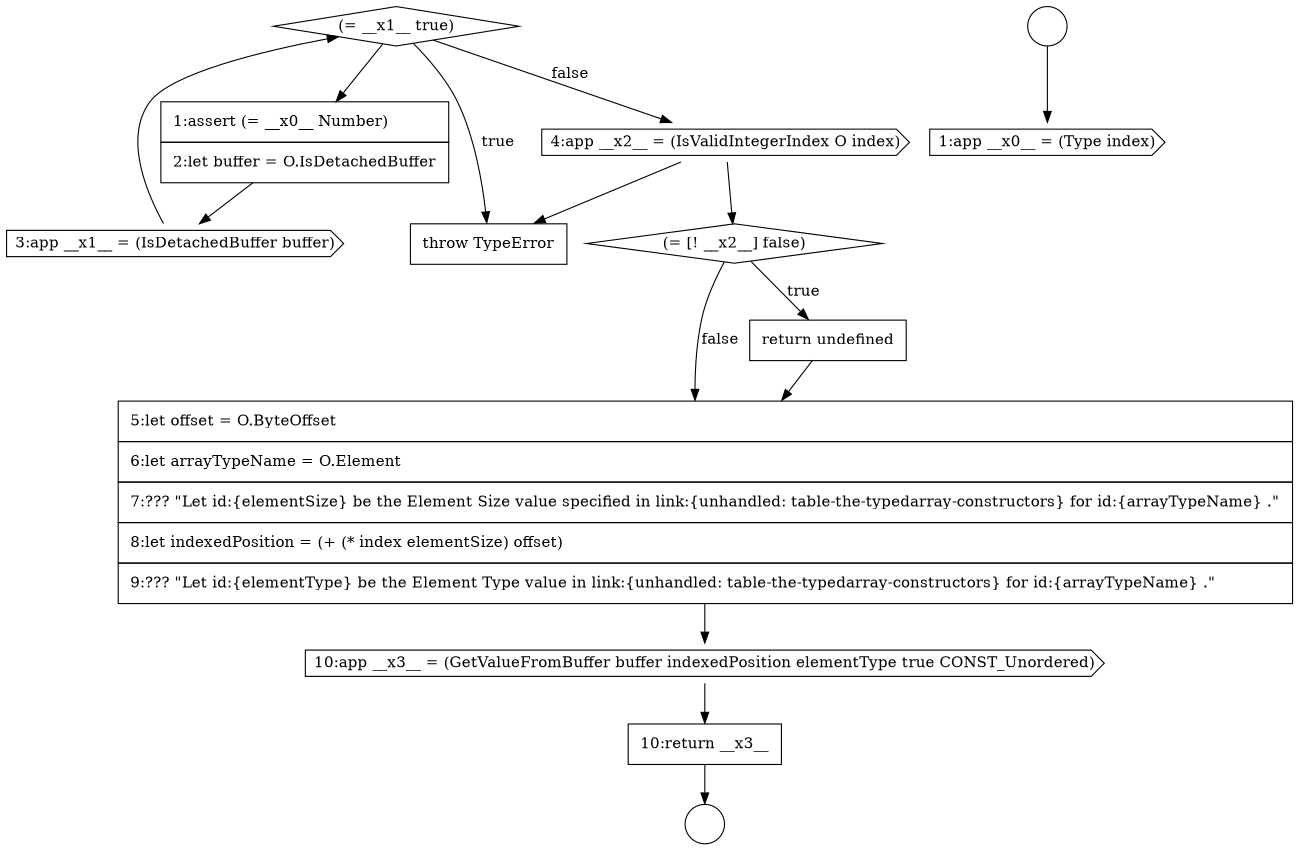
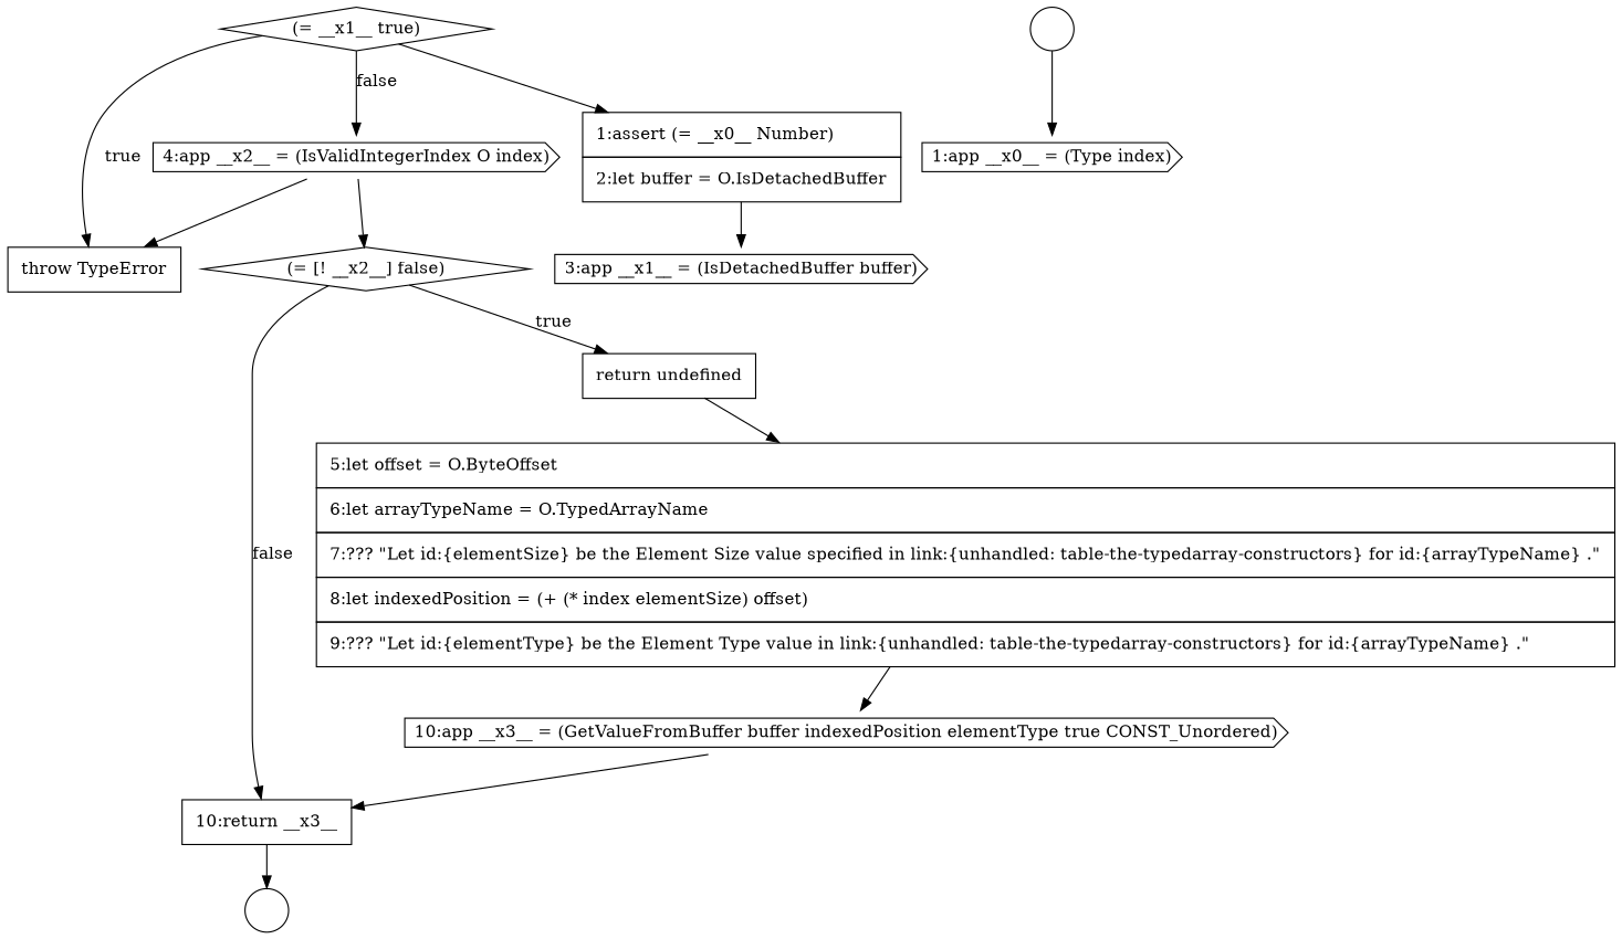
  digraph {
    node [color=black fillcolor=white shape=none style=filled]
    edge [color=black]
-   n1 [label=<<font color="black">     <table border="0" cellborder="1" cellspacing="0" cellpadding="10">       <tr><td align="left">5:let offset = O.ByteOffset</td></tr>       <tr><td align="left">6:let arrayTypeName = O.Element</td></tr>       <tr><td align="left">7:??? &quot;Let id:{elementSize} be the Element Size value specified in link:{unhandled: table-the-typedarray-constructors} for id:{arrayTypeName} .&quot;</td></tr>       <tr><td align="left">8:let indexedPosition = (+ (* index elementSize) offset)</td></tr>       <tr><td align="left">9:??? &quot;Let id:{elementType} be the Element Type value in link:{unhandled: table-the-typedarray-constructors} for id:{arrayTypeName} .&quot;</td></tr>     </table>   </font>> margin=0]
+   n1 [label=<<font color="black">     <table border="0" cellborder="1" cellspacing="0" cellpadding="10">       <tr><td align="left">5:let offset = O.ByteOffset</td></tr>       <tr><td align="left">6:let arrayTypeName = O.TypedArrayName</td></tr>       <tr><td align="left">7:??? &quot;Let id:{elementSize} be the Element Size value specified in link:{unhandled: table-the-typedarray-constructors} for id:{arrayTypeName} .&quot;</td></tr>       <tr><td align="left">8:let indexedPosition = (+ (* index elementSize) offset)</td></tr>       <tr><td align="left">9:??? &quot;Let id:{elementType} be the Element Type value in link:{unhandled: table-the-typedarray-constructors} for id:{arrayTypeName} .&quot;</td></tr>     </table>   </font>> margin=0]
    n2 [label=<<font color="black">10:app __x3__ = (GetValueFromBuffer buffer indexedPosition elementType true CONST_Unordered)</font>> shape=cds]
    n3 [label=<<font color="black">     <table border="0" cellborder="1" cellspacing="0" cellpadding="10">       <tr><td align="left">10:return __x3__</td></tr>     </table>   </font>> margin=0]
    n4 [label=<<font color="black">     <table border="0" cellborder="1" cellspacing="0" cellpadding="10">       <tr><td align="left">throw TypeError</td></tr>     </table>   </font>> margin=0]
    n5 [label=<<font color="black">4:app __x2__ = (IsValidIntegerIndex O index)</font>> shape=cds]
    n6 [label=<<font color="black">(= [! __x2__] false)</font>> shape=diamond]
    n7 [label=<<font color="black">     <table border="0" cellborder="1" cellspacing="0" cellpadding="10">       <tr><td align="left">1:assert (= __x0__ Number)</td></tr>       <tr><td align="left">2:let buffer = O.IsDetachedBuffer</td></tr>     </table>   </font>> margin=0]
    n8 [label=<<font color="black">3:app __x1__ = (IsDetachedBuffer buffer)</font>> shape=cds]
    n9 [label=<<font color="black">(= __x1__ true)</font>> shape=diamond]
    n10 [label=<<font color="black">     <table border="0" cellborder="1" cellspacing="0" cellpadding="10">       <tr><td align="left">return undefined</td></tr>     </table>   </font>> margin=0]
    n11 [label=" " shape=circle]
    n12 [label=" " shape=circle]
    n13 [label=<<font color="black">1:app __x0__ = (Type index)</font>> shape=cds]
    n1 -> n2
    n2 -> n3
    n3 -> n11
    n5 -> n4
    n5 -> n6
-   n6 -> n1 [label=<<font color="black">false</font>>]
+   n6 -> n3 [label=<<font color="black">false</font>>]
    n6 -> n10 [label=<<font color="black">true</font>>]
    n7 -> n8
-   n8 -> n9
    n9 -> n4 [label=<<font color="black">true</font>>]
    n9 -> n5 [label=<<font color="black">false</font>>]
    n9 -> n7
    n10 -> n1
    n12 -> n13
  }
